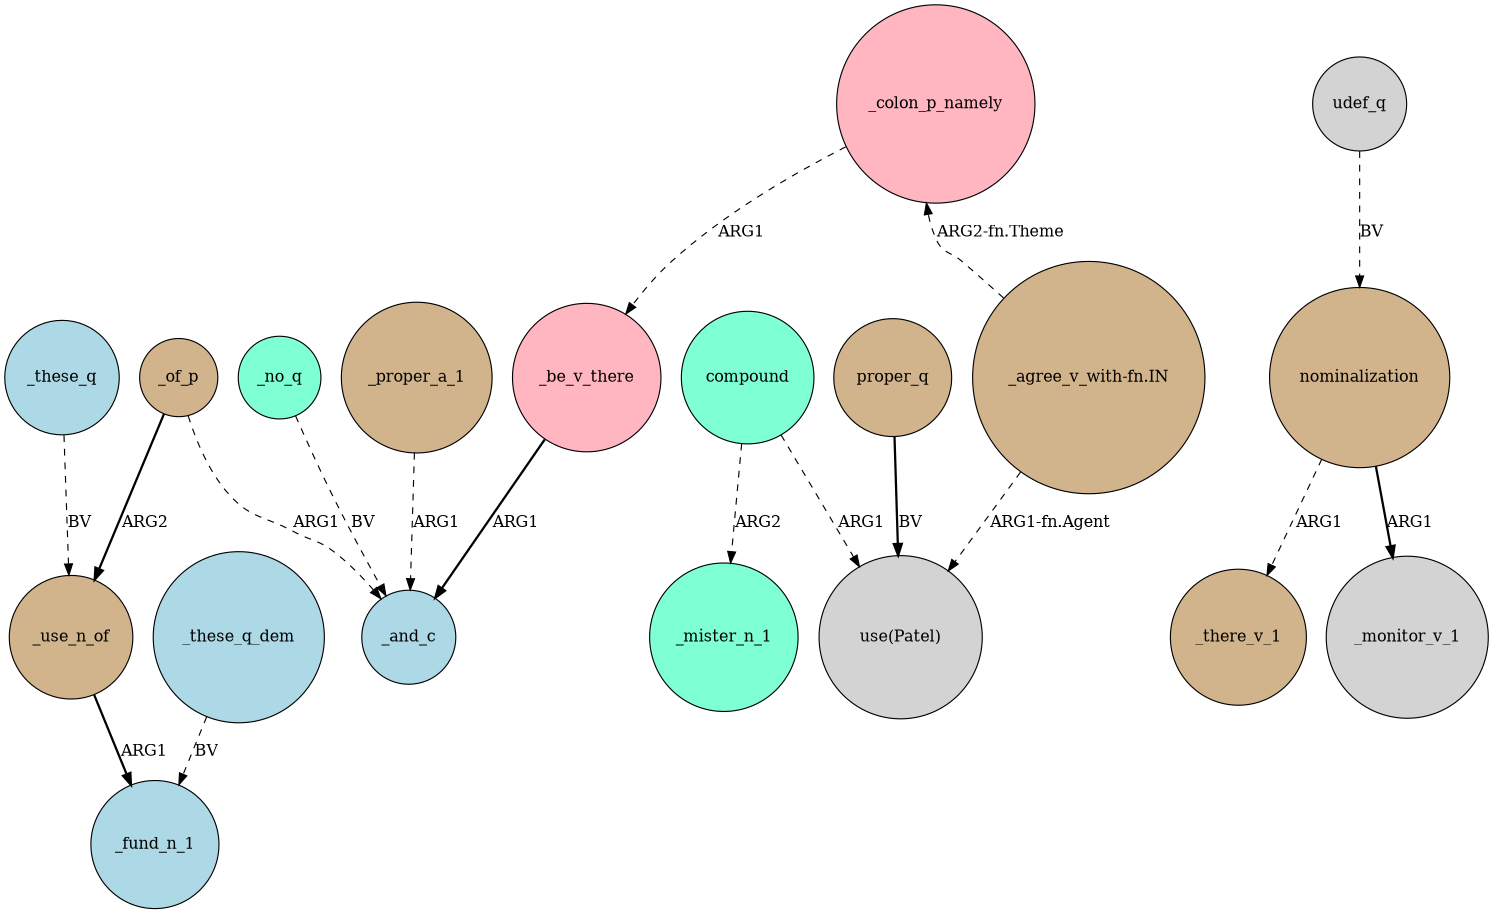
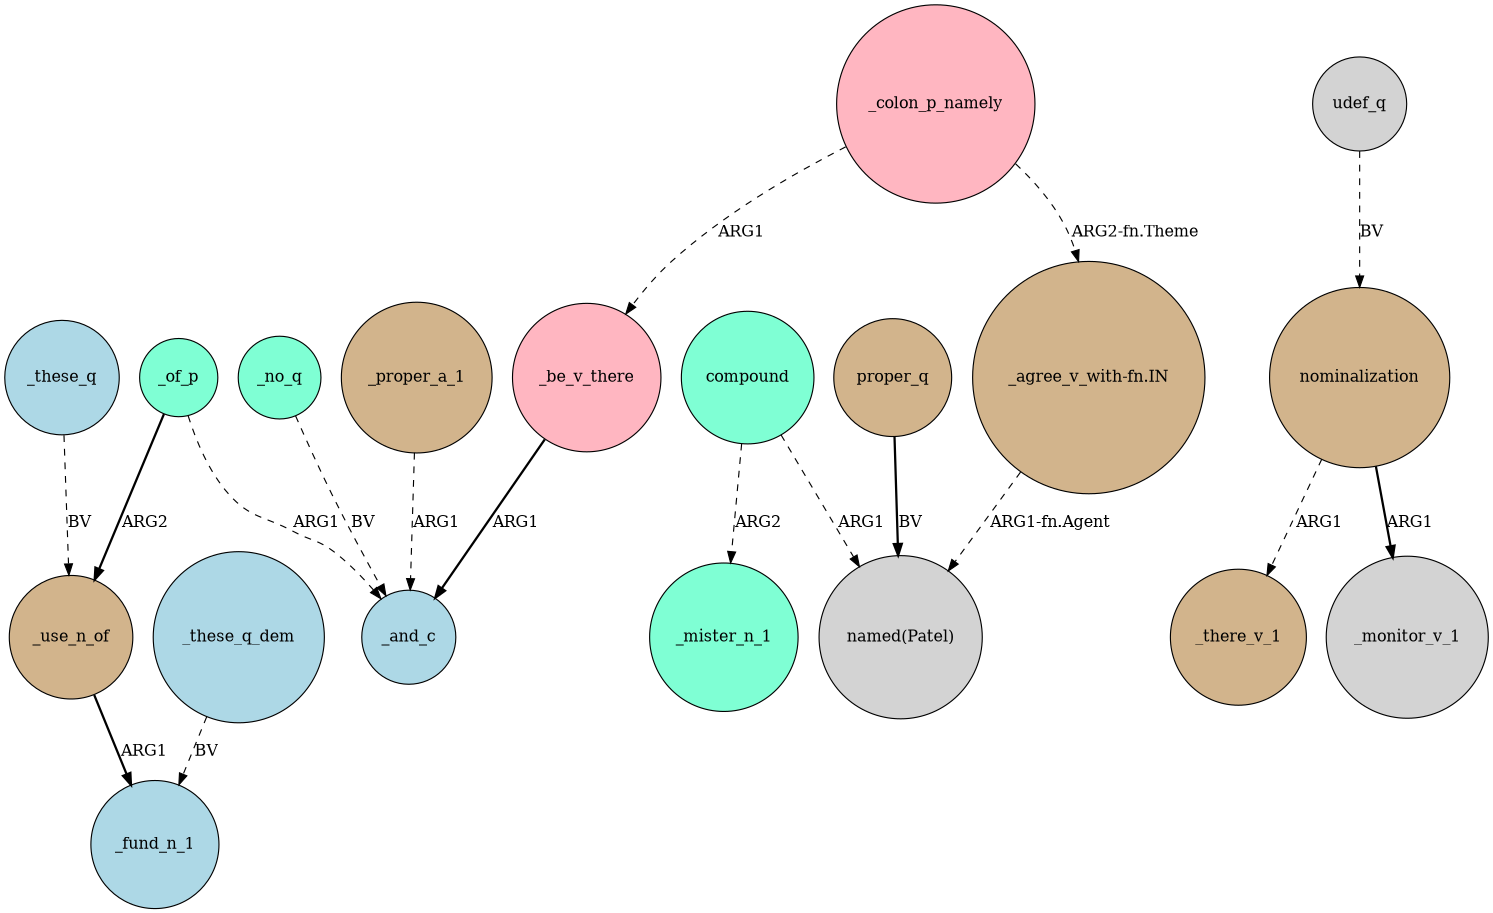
  digraph {
    node [fillcolor=tan shape=circle style=filled]
    edge [style=dashed]
    n1 [fillcolor=lightblue label=_these_q]
    _use_n_of
    _fund_n_1 [fillcolor=lightblue]
-   _of_p
+   _of_p [fillcolor=aquamarine]
    _and_c [fillcolor=lightblue]
    udef_q [fillcolor=lightgrey]
    nominalization
    _mister_n_1 [fillcolor=aquamarine]
    n9 [label=_there_v_1]
    _monitor_v_1 [fillcolor=lightgrey]
    _these_q_dem [fillcolor=lightblue]
-   "named(Patel)" [fillcolor=lightgrey label="use(Patel)"]
+   "named(Patel)" [fillcolor=lightgrey]
    "_agree_v_with-fn.IN"
    _colon_p_namely [fillcolor=lightpink]
    _be_v_there [fillcolor=lightpink]
    _no_q [fillcolor=aquamarine]
    compound [fillcolor=aquamarine]
    proper_q
    _proper_a_1
    n1 -> _use_n_of [label=BV]
    _use_n_of -> _fund_n_1 [label=ARG1 style=bold]
    _of_p -> _use_n_of [label=ARG2 style=bold]
    _of_p -> _and_c [label=ARG1]
    udef_q -> nominalization [label=BV]
    nominalization -> n9 [label=ARG1]
    nominalization -> _monitor_v_1 [label=ARG1 style=bold]
    _these_q_dem -> _fund_n_1 [label=BV]
    "_agree_v_with-fn.IN" -> "named(Patel)" [label="ARG1-fn.Agent"]
-   "_agree_v_with-fn.IN" -> _colon_p_namely [label="ARG2-fn.Theme"]
+   _colon_p_namely -> "_agree_v_with-fn.IN" [label="ARG2-fn.Theme"]
    _colon_p_namely -> _be_v_there [label=ARG1]
    _be_v_there -> _and_c [label=ARG1 style=bold]
    _no_q -> _and_c [label=BV]
    compound -> _mister_n_1 [label=ARG2]
    compound -> "named(Patel)" [label=ARG1]
    proper_q -> "named(Patel)" [label=BV style=bold]
    _proper_a_1 -> _and_c [label=ARG1]
  }
